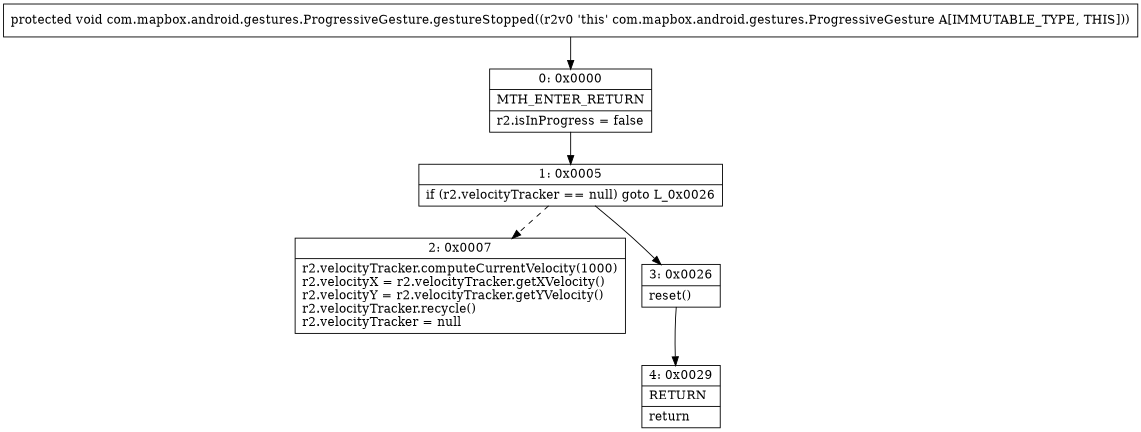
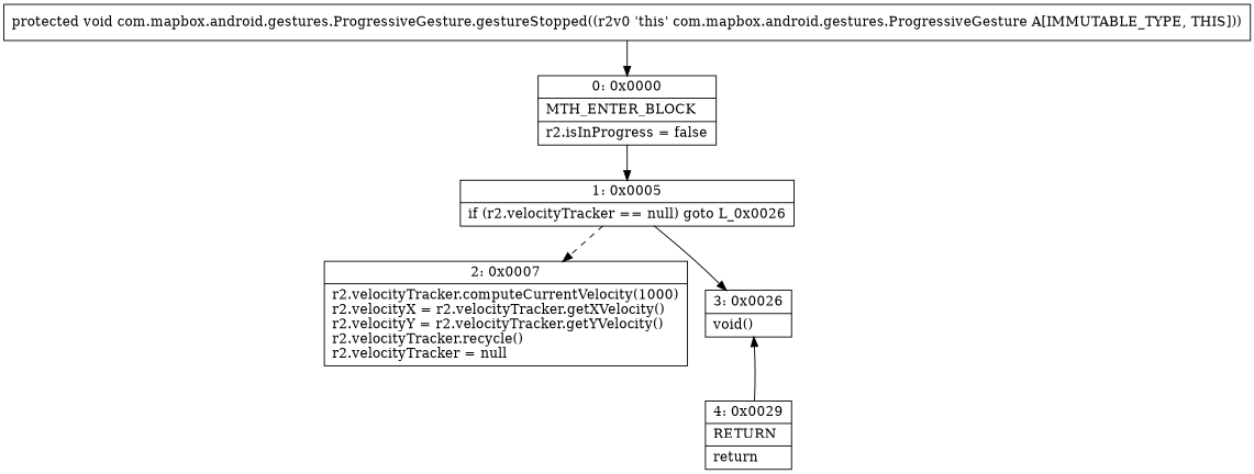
  digraph {
    node [shape=record]
-   n1 [label="{0\:\ 0x0000|MTH_ENTER_RETURN\l|r2.isInProgress = false\l}"]
+   n1 [label="{0\:\ 0x0000|MTH_ENTER_BLOCK\l|r2.isInProgress = false\l}"]
    n2 [label="{1\:\ 0x0005|if (r2.velocityTracker == null) goto L_0x0026\l}"]
    n3 [label="{2\:\ 0x0007|r2.velocityTracker.computeCurrentVelocity(1000)\lr2.velocityX = r2.velocityTracker.getXVelocity()\lr2.velocityY = r2.velocityTracker.getYVelocity()\lr2.velocityTracker.recycle()\lr2.velocityTracker = null\l}"]
-   n4 [label="{3\:\ 0x0026|reset()\l}"]
+   n4 [label="{3\:\ 0x0026|void()\l}"]
    n5 [label="{4\:\ 0x0029|RETURN\l|return\l}"]
    n6 [label="{protected void com.mapbox.android.gestures.ProgressiveGesture.gestureStopped((r2v0 'this' com.mapbox.android.gestures.ProgressiveGesture A[IMMUTABLE_TYPE, THIS])) }"]
    n1 -> n2
    n2 -> n3 [style=dashed]
    n2 -> n4
-   n4 -> n5
+   n5 -> n4
    n6 -> n1
  }
